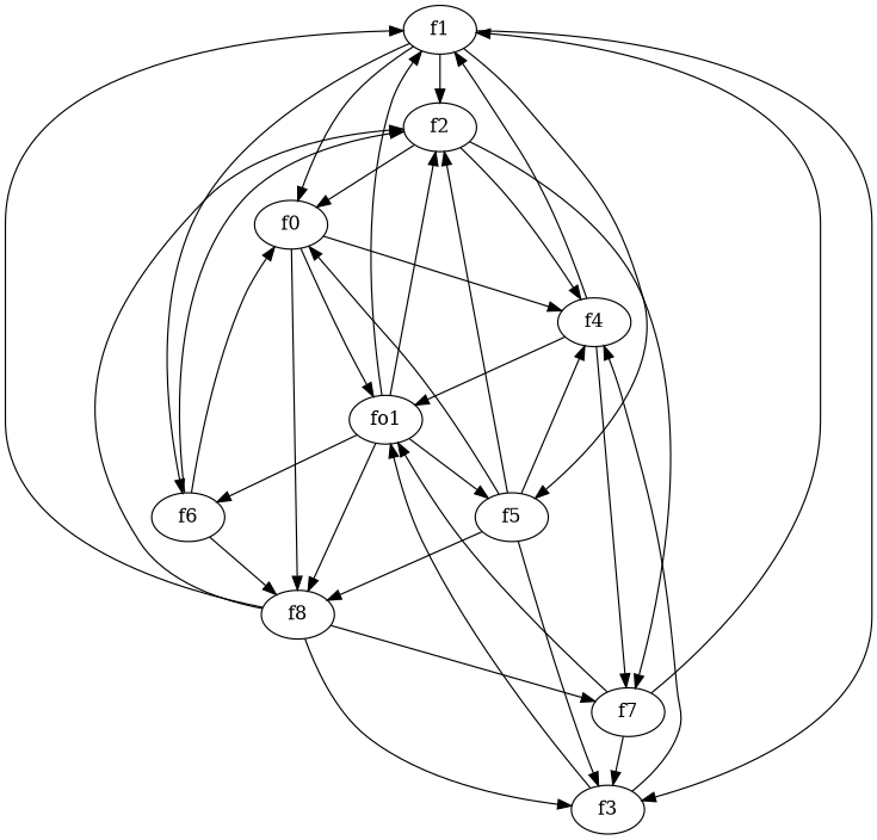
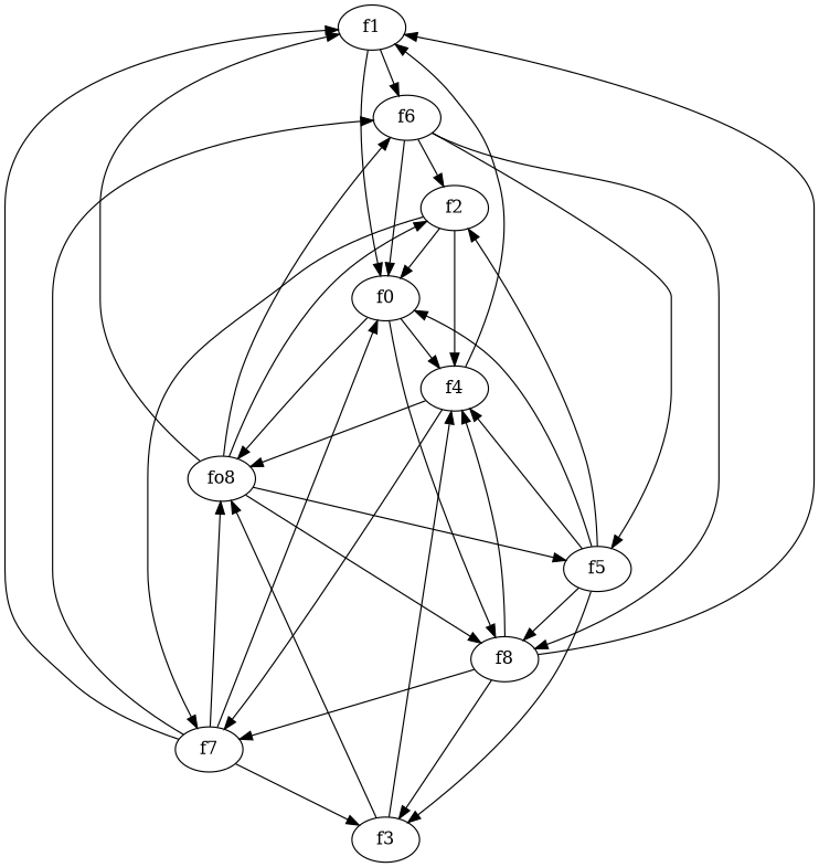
  strict digraph {
    edge [weight=2]
    f1
    f2
    f3
    f6
    n5 [label=f0]
    f4
    f7
-   fo1
+   fo1 [label=fo8]
    f5
    f8
-   f1 -> f2
-   f1 -> f3
    f1 -> f6
    f1 -> n5
    f2 -> n5
    f2 -> f4
    f2 -> f7
    f3 -> f4
    f3 -> fo1
    f6 -> f2
    f6 -> n5
-   f1 -> f5
+   f6 -> f5
    f6 -> f8
    n5 -> f4
    n5 -> fo1
    n5 -> f8
    f4 -> f1
    f4 -> f7
    f4 -> fo1
    f7 -> f1
    f7 -> f3
+   f7 -> f6
+   f7 -> n5
    f7 -> fo1
    fo1 -> f1
    fo1 -> f2
    fo1 -> f6
    fo1 -> f5
    fo1 -> f8
    f5 -> f2
    f5 -> f3
    f5 -> n5
    f5 -> f4
    f5 -> f8
    f8 -> f1
-   f8 -> f2
+   f8 -> f4
    f8 -> f3
    f8 -> f7
  }
